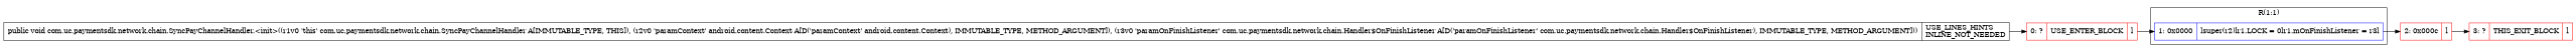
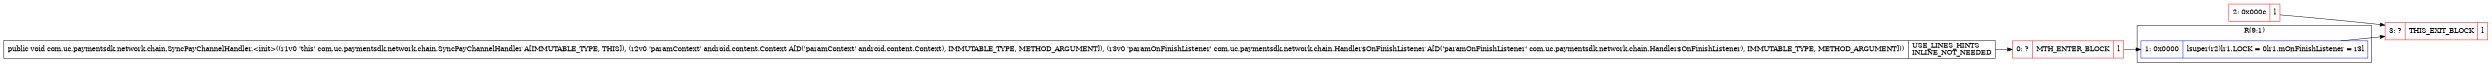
  digraph {
    rankdir=LR
    node [color=red shape=record]
    n1 [color=blue label="{1\:\ 0x0000|lsuper(r2)lr1.LOCK = 0lr1.mOnFinishListener = r3l}"]
    n2 [label="{2\:\ 0x000c|l}"]
    n3 [label="{3\:\ ?|THIS_EXIT_BLOCK\l|l}"]
-   n4 [label="{0\:\ ?|USE_ENTER_BLOCK\l|l}"]
+   n4 [label="{0\:\ ?|MTH_ENTER_BLOCK\l|l}"]
    n5 [label="{public void com.uc.paymentsdk.network.chain.SyncPayChannelHandler.\<init\>((r1v0 'this' com.uc.paymentsdk.network.chain.SyncPayChannelHandler A[IMMUTABLE_TYPE, THIS]), (r2v0 'paramContext' android.content.Context A[D('paramContext' android.content.Context), IMMUTABLE_TYPE, METHOD_ARGUMENT]), (r3v0 'paramOnFinishListener' com.uc.paymentsdk.network.chain.Handler$OnFinishListener A[D('paramOnFinishListener' com.uc.paymentsdk.network.chain.Handler$OnFinishListener), IMMUTABLE_TYPE, METHOD_ARGUMENT]))  | USE_LINES_HINTS\lINLINE_NOT_NEEDED\l}" color=""]
    subgraph cluster_1 {
-     label="R(1:1)"
+     label="R(9:1)"
      n1
    }
-   n1 -> n2
+   n1 -> n3
    n2 -> n3
    n4 -> n1
    n5 -> n4
  }
